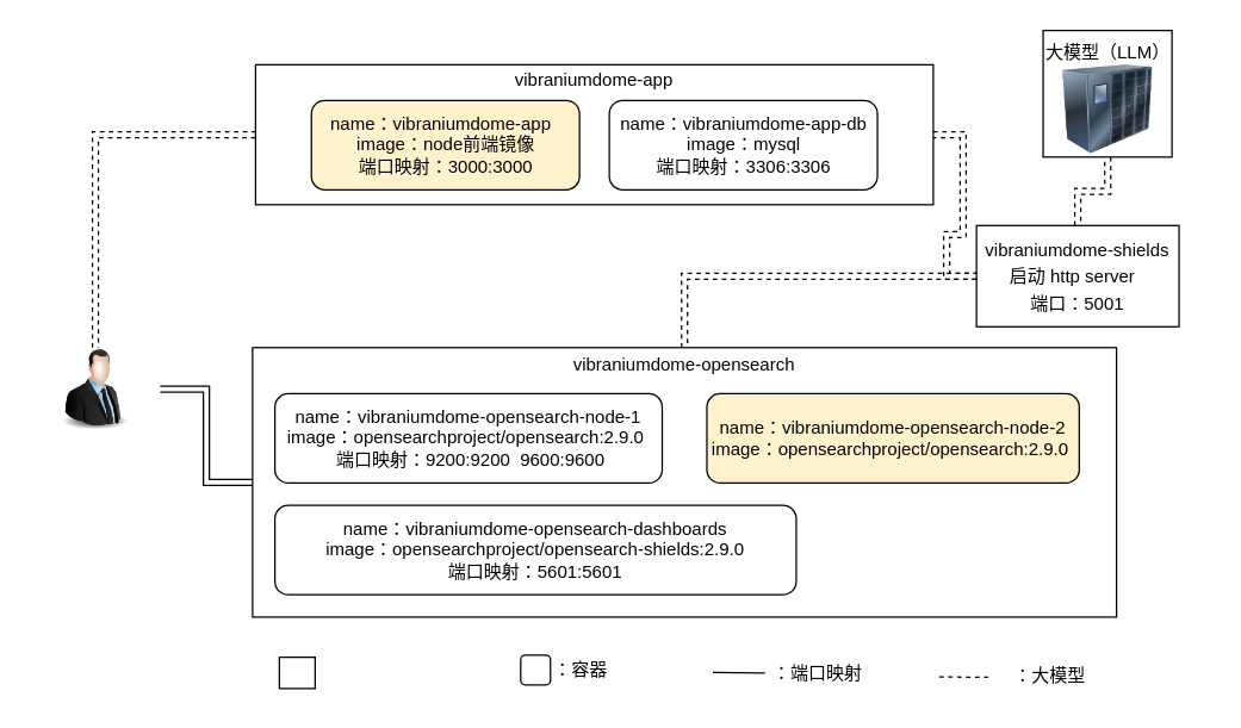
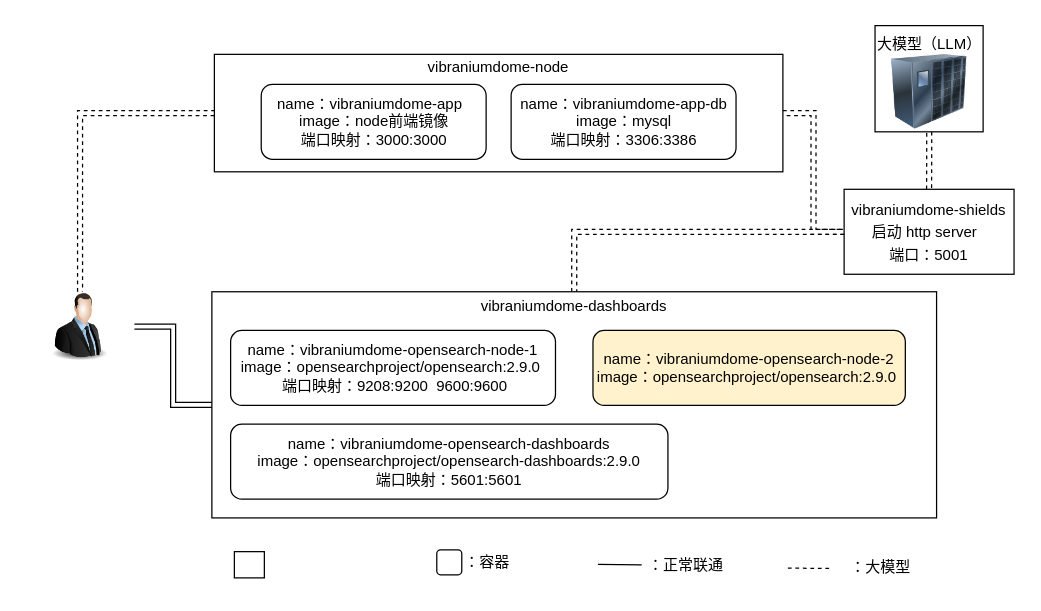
  <mxCell id="0" />
  <mxCell id="1" parent="0" />
  <mxCell id="2" value="" style="edgeStyle=orthogonalEdgeStyle;rounded=0;orthogonalLoop=1;jettySize=auto;html=1;dashed=1;shape=link;" edge="1" parent="1" source="4" target="16"><mxGeometry relative="1" as="geometry" /></mxCell>
  <mxCell id="3" style="edgeStyle=orthogonalEdgeStyle;rounded=0;orthogonalLoop=1;jettySize=auto;html=1;entryX=0;entryY=0.5;entryDx=0;entryDy=0;dashed=1;shape=link;" edge="1" parent="1" source="4" target="5"><mxGeometry relative="1" as="geometry" /></mxCell>
- <mxCell id="4" value="vibraniumdome-app&lt;div&gt;&lt;br&gt;&lt;/div&gt;&lt;div&gt;&lt;br&gt;&lt;/div&gt;&lt;div&gt;&lt;br&gt;&lt;div&gt;&lt;br&gt;&lt;/div&gt;&lt;div&gt;&lt;br&gt;&lt;/div&gt;&lt;/div&gt;" style="rounded=0;whiteSpace=wrap;html=1;" vertex="1" parent="1"><mxGeometry x="171" y="43" width="455" height="94" as="geometry" /></mxCell>
- <mxCell id="5" value="&lt;div style=&quot;line-height: 150%;&quot;&gt;vibraniumdome-shields&lt;div&gt;启动 http server&amp;nbsp;&amp;nbsp;&lt;div&gt;端口：5001&lt;/div&gt;&lt;/div&gt;&lt;/div&gt;" style="rounded=0;whiteSpace=wrap;html=1;" vertex="1" parent="1"><mxGeometry x="655" y="151" width="136" height="68" as="geometry" /></mxCell>
+ <mxCell id="4" value="vibraniumdome-node&lt;div&gt;&lt;br&gt;&lt;/div&gt;&lt;div&gt;&lt;br&gt;&lt;/div&gt;&lt;div&gt;&lt;br&gt;&lt;div&gt;&lt;br&gt;&lt;/div&gt;&lt;div&gt;&lt;br&gt;&lt;/div&gt;&lt;/div&gt;" style="rounded=0;whiteSpace=wrap;html=1;" vertex="1" parent="1"><mxGeometry x="171" y="43" width="455" height="94" as="geometry" /></mxCell>
+ <mxCell id="5" value="&lt;div style=&quot;line-height: 150%;&quot;&gt;vibraniumdome-shields&lt;div&gt;启动 http server&amp;nbsp;&amp;nbsp;&lt;div&gt;端口：5001&lt;/div&gt;&lt;/div&gt;&lt;/div&gt;" style="rounded=0;whiteSpace=wrap;html=1;" vertex="1" parent="1"><mxGeometry x="675" y="151" width="136" height="68" as="geometry" /></mxCell>
  <mxCell id="6" style="edgeStyle=orthogonalEdgeStyle;rounded=0;orthogonalLoop=1;jettySize=auto;html=1;entryX=0;entryY=0.5;entryDx=0;entryDy=0;dashed=1;shape=link;" edge="1" parent="1" source="7" target="5"><mxGeometry relative="1" as="geometry" /></mxCell>
- <mxCell id="7" value="vibraniumdome-opensearch&lt;div&gt;&lt;br&gt;&lt;/div&gt;&lt;div&gt;&lt;br&gt;&lt;/div&gt;&lt;div&gt;&lt;br&gt;&lt;/div&gt;&lt;div&gt;&lt;br&gt;&lt;/div&gt;&lt;div&gt;&lt;br&gt;&lt;/div&gt;&lt;div&gt;&lt;br&gt;&lt;/div&gt;&lt;div&gt;&lt;br&gt;&lt;/div&gt;&lt;div&gt;&lt;br&gt;&lt;/div&gt;&lt;div&gt;&lt;br&gt;&lt;/div&gt;&lt;div&gt;&lt;br&gt;&lt;/div&gt;&lt;div&gt;&lt;br&gt;&lt;/div&gt;" style="rounded=0;whiteSpace=wrap;html=1;" vertex="1" parent="1"><mxGeometry x="169" y="233" width="580" height="181" as="geometry" /></mxCell>
- <mxCell id="8" value="name：vibraniumdome-app&amp;nbsp;&amp;nbsp;&lt;div&gt;image：node前端镜像&lt;/div&gt;&lt;div&gt;端口映射：&lt;span style=&quot;background-color: transparent; color: light-dark(rgb(0, 0, 0), rgb(255, 255, 255));&quot;&gt;3000:3000&lt;/span&gt;&lt;/div&gt;" style="rounded=1;whiteSpace=wrap;html=1;align=center;fillColor=#fff2cc;" vertex="1" parent="1"><mxGeometry x="208.5" y="67" width="180" height="60" as="geometry" /></mxCell>
- <mxCell id="9" value="name：vibraniumdome-opensearch-node-1&lt;div&gt;image：opensearchproject/opensearch:2.9.0&amp;nbsp;&lt;div&gt;&lt;div&gt;&amp;nbsp;&lt;span style=&quot;background-color: transparent; color: light-dark(rgb(0, 0, 0), rgb(255, 255, 255));&quot;&gt;端口映射：&lt;/span&gt;&lt;span style=&quot;background-color: transparent; color: light-dark(rgb(0, 0, 0), rgb(255, 255, 255));&quot;&gt;9200:9200&amp;nbsp;&amp;nbsp;&lt;/span&gt;&lt;span style=&quot;background-color: transparent; color: light-dark(rgb(0, 0, 0), rgb(255, 255, 255));&quot;&gt;9600:9600&lt;/span&gt;&lt;/div&gt;&lt;/div&gt;&lt;/div&gt;" style="rounded=1;whiteSpace=wrap;html=1;" vertex="1" parent="1"><mxGeometry x="184" y="264" width="260" height="60" as="geometry" /></mxCell>
+ <mxCell id="7" value="vibraniumdome-dashboards&lt;div&gt;&lt;br&gt;&lt;/div&gt;&lt;div&gt;&lt;br&gt;&lt;/div&gt;&lt;div&gt;&lt;br&gt;&lt;/div&gt;&lt;div&gt;&lt;br&gt;&lt;/div&gt;&lt;div&gt;&lt;br&gt;&lt;/div&gt;&lt;div&gt;&lt;br&gt;&lt;/div&gt;&lt;div&gt;&lt;br&gt;&lt;/div&gt;&lt;div&gt;&lt;br&gt;&lt;/div&gt;&lt;div&gt;&lt;br&gt;&lt;/div&gt;&lt;div&gt;&lt;br&gt;&lt;/div&gt;&lt;div&gt;&lt;br&gt;&lt;/div&gt;" style="rounded=0;whiteSpace=wrap;html=1;" vertex="1" parent="1"><mxGeometry x="169" y="233" width="580" height="181" as="geometry" /></mxCell>
+ <mxCell id="8" value="name：vibraniumdome-app&amp;nbsp;&amp;nbsp;&lt;div&gt;image：node前端镜像&lt;/div&gt;&lt;div&gt;端口映射：&lt;span style=&quot;background-color: transparent; color: light-dark(rgb(0, 0, 0), rgb(255, 255, 255));&quot;&gt;3000:3000&lt;/span&gt;&lt;/div&gt;" style="rounded=1;whiteSpace=wrap;html=1;align=center;" vertex="1" parent="1"><mxGeometry x="208.5" y="67" width="180" height="60" as="geometry" /></mxCell>
+ <mxCell id="9" value="name：vibraniumdome-opensearch-node-1&lt;div&gt;image：opensearchproject/opensearch:2.9.0&amp;nbsp;&lt;div&gt;&lt;div&gt;&amp;nbsp;&lt;span style=&quot;background-color: transparent; color: light-dark(rgb(0, 0, 0), rgb(255, 255, 255));&quot;&gt;端口映射：&lt;/span&gt;&lt;span style=&quot;background-color: transparent; color: light-dark(rgb(0, 0, 0), rgb(255, 255, 255));&quot;&gt;9208:9200&amp;nbsp;&amp;nbsp;&lt;/span&gt;&lt;span style=&quot;background-color: transparent; color: light-dark(rgb(0, 0, 0), rgb(255, 255, 255));&quot;&gt;9600:9600&lt;/span&gt;&lt;/div&gt;&lt;/div&gt;&lt;/div&gt;" style="rounded=1;whiteSpace=wrap;html=1;" vertex="1" parent="1"><mxGeometry x="184" y="264" width="260" height="60" as="geometry" /></mxCell>
  <mxCell id="10" value="name：vibraniumdome-opensearch-node-2&lt;div&gt;image：opensearchproject/opensearch:2.9.0&amp;nbsp;&lt;/div&gt;" style="rounded=1;whiteSpace=wrap;html=1;fillColor=#fff2cc;" vertex="1" parent="1"><mxGeometry x="474" y="264" width="250" height="60" as="geometry" /></mxCell>
- <mxCell id="11" value="name：vibraniumdome-opensearch-dashboards&lt;div&gt;image：opensearchproject/opensearch-shields:2.9.0&lt;/div&gt;&lt;div&gt;&lt;span style=&quot;background-color: transparent; color: light-dark(rgb(0, 0, 0), rgb(255, 255, 255));&quot;&gt;端口映射：&lt;/span&gt;5601:5601&lt;/div&gt;" style="rounded=1;whiteSpace=wrap;html=1;" vertex="1" parent="1"><mxGeometry x="184" y="339" width="350" height="60" as="geometry" /></mxCell>
- <mxCell id="12" value="&lt;div&gt;name：vibraniumdome-app-db&lt;/div&gt;&lt;div&gt;image：mysql&lt;/div&gt;&lt;div&gt;&lt;span style=&quot;background-color: transparent; color: light-dark(rgb(0, 0, 0), rgb(255, 255, 255));&quot;&gt;端口映射：&lt;/span&gt;3306:3306&lt;/div&gt;" style="rounded=1;whiteSpace=wrap;html=1;" vertex="1" parent="1"><mxGeometry x="408.5" y="67" width="180" height="60" as="geometry" /></mxCell>
+ <mxCell id="11" value="name：vibraniumdome-opensearch-dashboards&lt;div&gt;image：opensearchproject/opensearch-dashboards:2.9.0&lt;/div&gt;&lt;div&gt;&lt;span style=&quot;background-color: transparent; color: light-dark(rgb(0, 0, 0), rgb(255, 255, 255));&quot;&gt;端口映射：&lt;/span&gt;5601:5601&lt;/div&gt;" style="rounded=1;whiteSpace=wrap;html=1;" vertex="1" parent="1"><mxGeometry x="184" y="339" width="350" height="60" as="geometry" /></mxCell>
+ <mxCell id="12" value="&lt;div&gt;name：vibraniumdome-app-db&lt;/div&gt;&lt;div&gt;image：mysql&lt;/div&gt;&lt;div&gt;&lt;span style=&quot;background-color: transparent; color: light-dark(rgb(0, 0, 0), rgb(255, 255, 255));&quot;&gt;端口映射：&lt;/span&gt;3306:3386&lt;/div&gt;" style="rounded=1;whiteSpace=wrap;html=1;" vertex="1" parent="1"><mxGeometry x="408.5" y="67" width="180" height="60" as="geometry" /></mxCell>
  <mxCell id="13" value="" style="rounded=1;whiteSpace=wrap;html=1;" vertex="1" parent="1"><mxGeometry x="349" y="439.5" width="20" height="20" as="geometry" /></mxCell>
  <mxCell id="14" value="：容器" style="text;html=1;align=center;verticalAlign=middle;resizable=0;points=[];autosize=1;strokeColor=none;fillColor=none;" vertex="1" parent="1"><mxGeometry x="359" y="434.5" width="60" height="30" as="geometry" /></mxCell>
  <mxCell id="15" style="edgeStyle=orthogonalEdgeStyle;rounded=0;orthogonalLoop=1;jettySize=auto;html=1;shape=link;" edge="1" parent="1" source="16" target="7"><mxGeometry relative="1" as="geometry" /></mxCell>
  <mxCell id="16" value="" style="image;html=1;image=img/lib/clip_art/people/Suit_Man_128x128.png" vertex="1" parent="1"><mxGeometry x="20" y="233" width="87" height="56" as="geometry" /></mxCell>
  <mxCell id="17" style="edgeStyle=orthogonalEdgeStyle;rounded=0;orthogonalLoop=1;jettySize=auto;html=1;entryX=0.5;entryY=0;entryDx=0;entryDy=0;dashed=1;shape=link;" edge="1" parent="1" source="18" target="5"><mxGeometry relative="1" as="geometry" /></mxCell>
  <mxCell id="18" value="大模型（LLM）&lt;div&gt;&lt;br&gt;&lt;/div&gt;&lt;div&gt;&lt;br&gt;&lt;/div&gt;&lt;div&gt;&lt;br&gt;&lt;/div&gt;&lt;div&gt;&lt;br&gt;&lt;/div&gt;" style="rounded=0;whiteSpace=wrap;html=1;" vertex="1" parent="1"><mxGeometry x="699.75" y="20" width="86.5" height="85" as="geometry" /></mxCell>
  <mxCell id="19" value="" style="image;html=1;image=img/lib/clip_art/networking/UPS_128x128.png" vertex="1" parent="1"><mxGeometry x="710.5" y="43" width="65.5" height="60" as="geometry" /></mxCell>
  <mxCell id="20" value="" style="endArrow=none;html=1;rounded=0;" edge="1" parent="1"><mxGeometry width="50" height="50" relative="1" as="geometry"><mxPoint x="478" y="451.16" as="sourcePoint" /><mxPoint x="513" y="451.5" as="targetPoint" /></mxGeometry></mxCell>
- <mxCell id="21" value="：端口映射" style="text;html=1;align=center;verticalAlign=middle;resizable=0;points=[];autosize=1;strokeColor=none;fillColor=none;" vertex="1" parent="1"><mxGeometry x="509" y="438.5" width="78" height="26" as="geometry" /></mxCell>
+ <mxCell id="21" value="：正常联通" style="text;html=1;align=center;verticalAlign=middle;resizable=0;points=[];autosize=1;strokeColor=none;fillColor=none;" vertex="1" parent="1"><mxGeometry x="509" y="438.5" width="78" height="26" as="geometry" /></mxCell>
  <mxCell id="22" value="" style="endArrow=none;html=1;rounded=0;dashed=1;" edge="1" parent="1"><mxGeometry width="50" height="50" relative="1" as="geometry"><mxPoint x="630" y="454.16" as="sourcePoint" /><mxPoint x="665" y="454.5" as="targetPoint" /></mxGeometry></mxCell>
  <mxCell id="23" value="：大模型" style="text;html=1;align=center;verticalAlign=middle;resizable=0;points=[];autosize=1;strokeColor=none;fillColor=none;" vertex="1" parent="1"><mxGeometry x="659" y="440.5" width="90" height="26" as="geometry" /></mxCell>
  <mxCell id="24" value="" style="rounded=0;whiteSpace=wrap;html=1;" vertex="1" parent="1"><mxGeometry x="187" y="441" width="24" height="21" as="geometry" /></mxCell>
